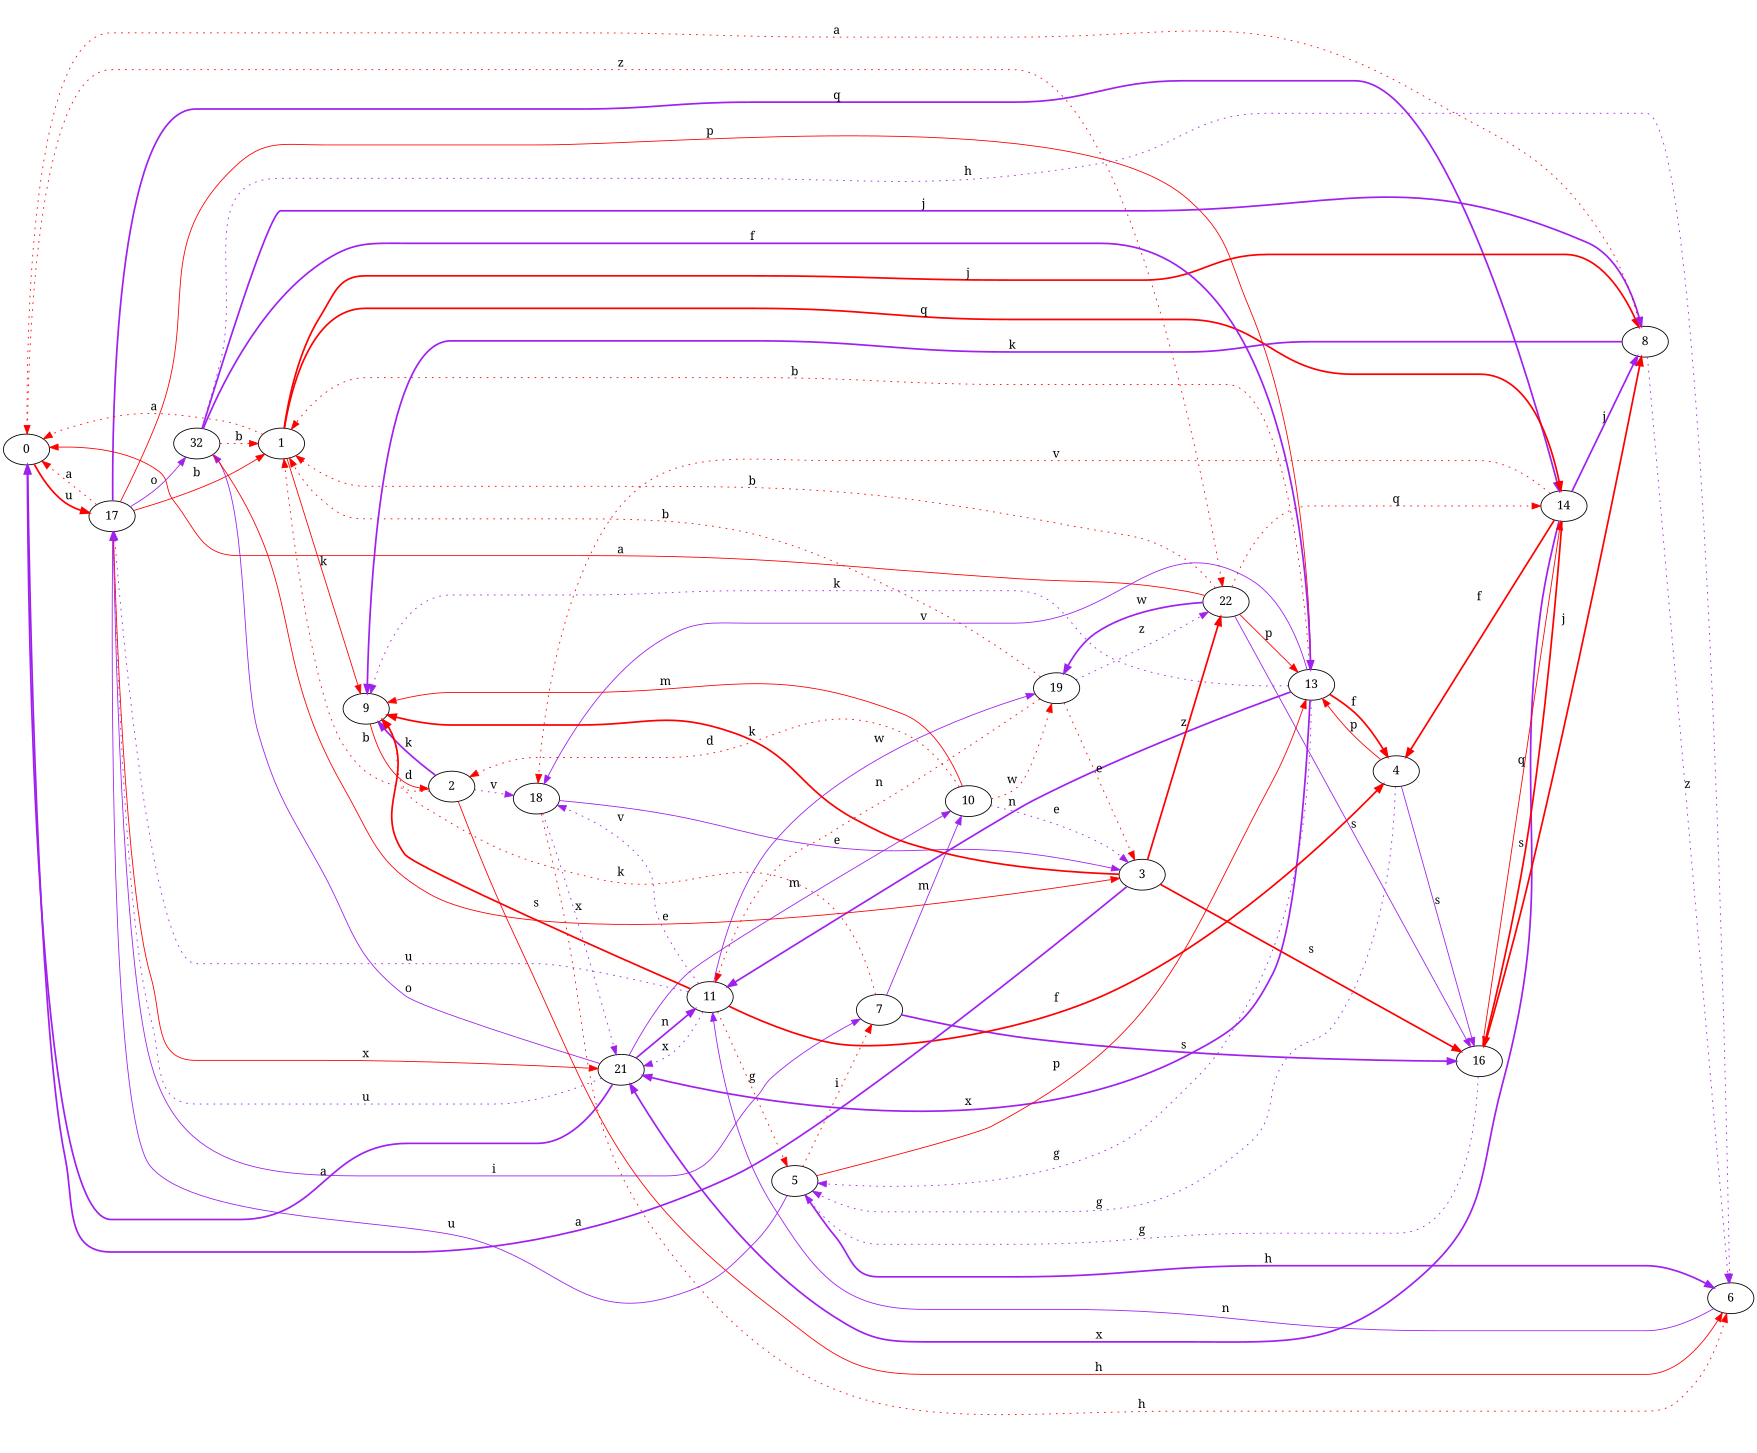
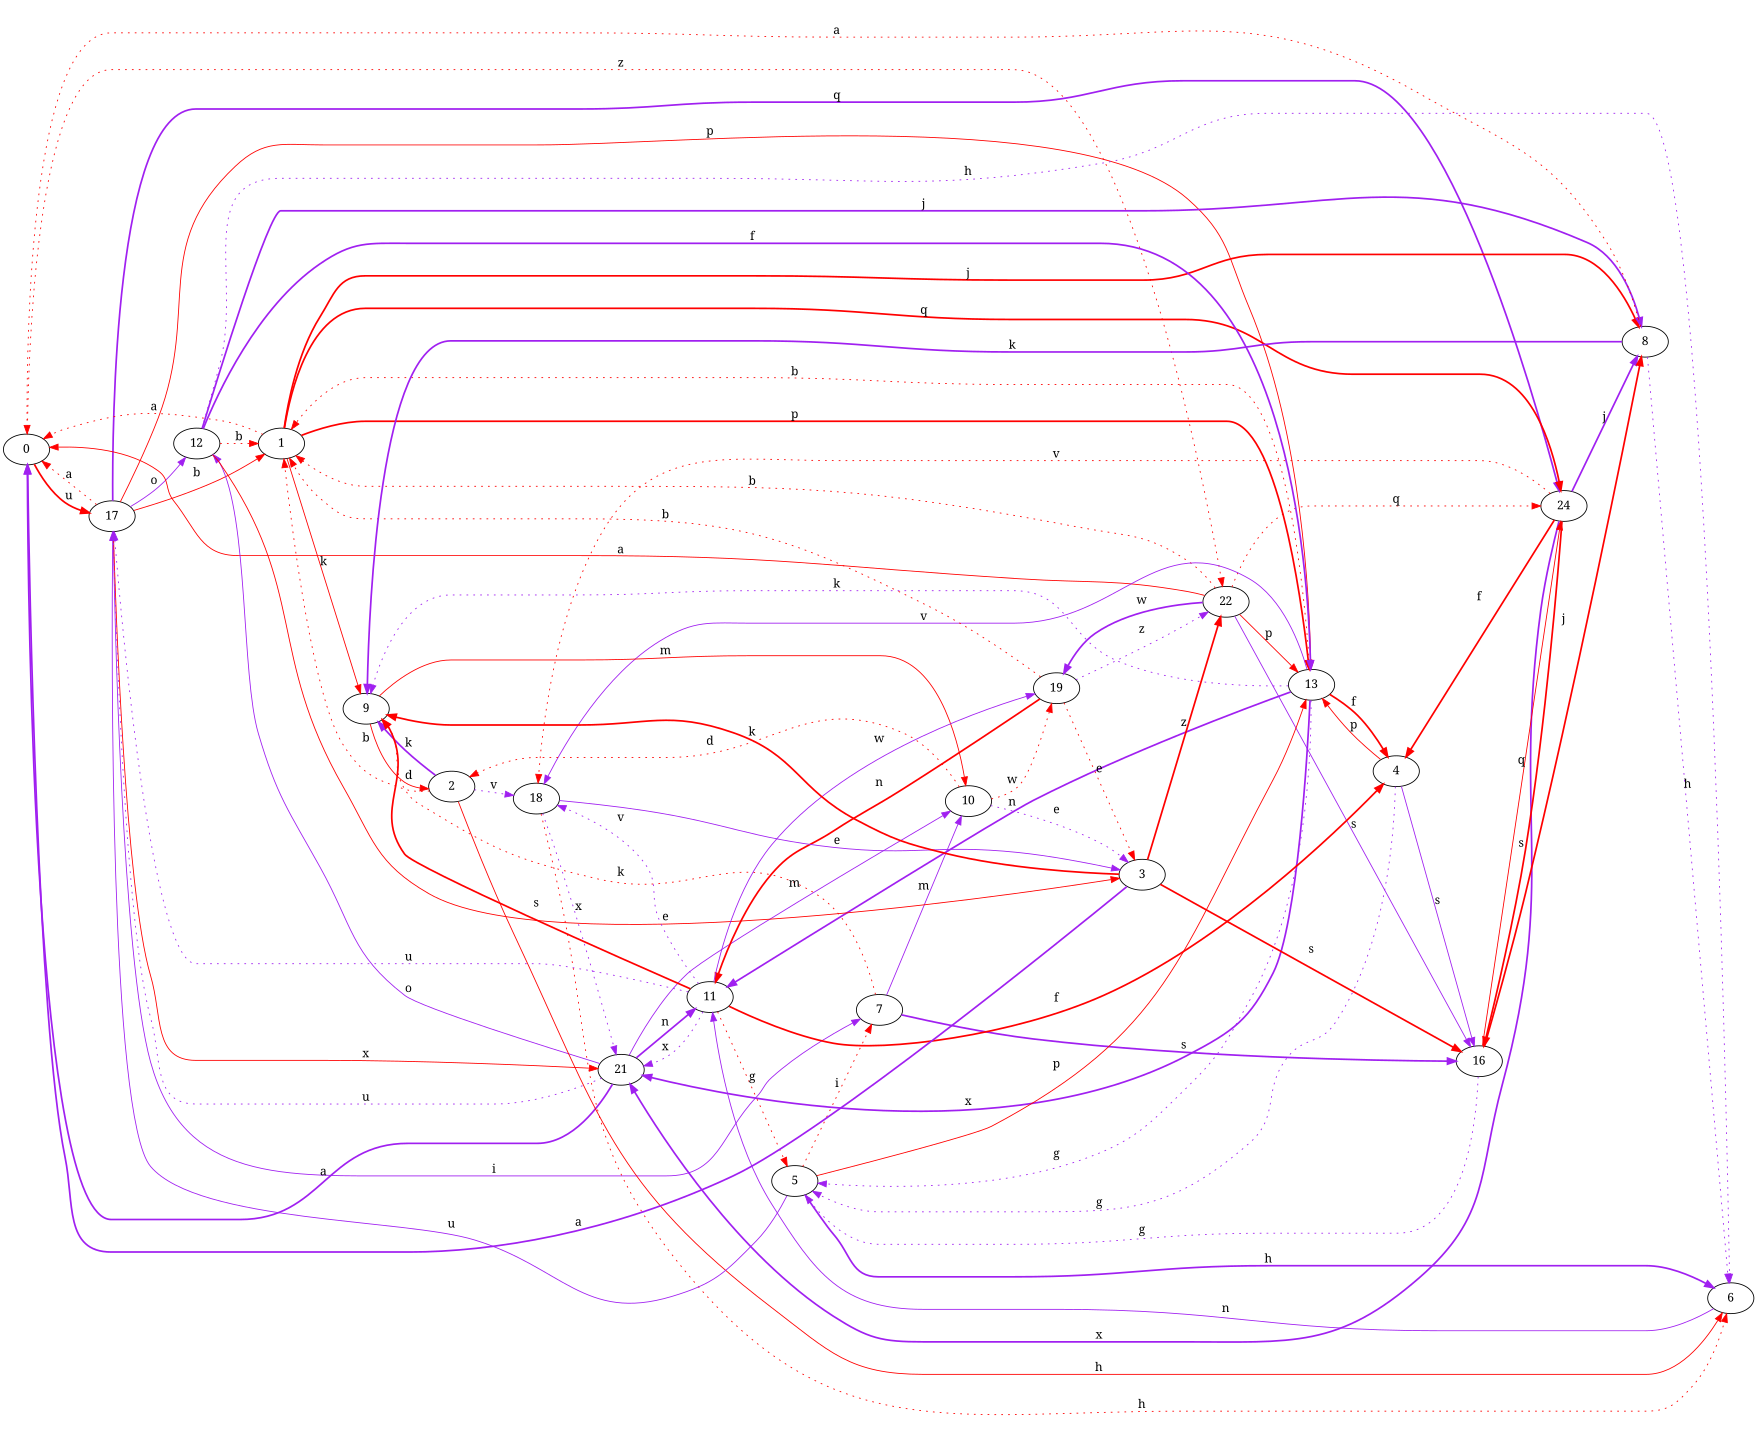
  strict digraph {
    fontname="Noto Serif"
    rankdir=LR
    node [fontname="Noto Serif"]
    edge [color=red fontname="Noto Serif" style=dotted]
    0
    17
    22
    1
    13
-   14
+   14 [label=24]
    7
    21
-   12 [label=32]
+   12
    16
    19
    8
    9
    6
    2
    10
    18
    4
    5
    11
    3
    0 -> 17 [label=u style=bold]
    0 -> 22 [label=z]
    17 -> 0 [label=a]
    17 -> 1 [label=b style=solid]
    17 -> 13 [label=p style=solid]
    17 -> 14 [color=purple label=q style=bold]
    17 -> 7 [color=purple label=i style=solid]
    17 -> 21 [label=x style=solid]
    17 -> 12 [color=purple label=o style=solid]
    22 -> 0 [label=a style=solid]
    22 -> 1 [label=b]
    22 -> 13 [label=p style=solid]
    22 -> 14 [label=q]
    22 -> 16 [color=purple label=s style=solid]
    22 -> 19 [color=purple label=w style=bold]
    1 -> 0 [label=a]
+   1 -> 13 [label=p style=bold]
    1 -> 14 [label=q style=bold]
    1 -> 8 [label=j style=bold]
    1 -> 9 [label=k style=solid]
    13 -> 1 [label=b]
    13 -> 21 [color=purple label=x style=bold]
    13 -> 9 [color=purple label=k]
    13 -> 18 [color=purple label=v style=solid]
    13 -> 4 [label=f style=bold]
    13 -> 5 [color=purple label=g]
    13 -> 11 [color=purple label=n style=bold]
    14 -> 21 [color=purple label=x style=bold]
    14 -> 16 [label=s style=bold]
    14 -> 8 [color=purple label=j style=bold]
    14 -> 18 [label=v]
    14 -> 4 [label=f style=bold]
    7 -> 16 [color=purple label=s style=bold]
    7 -> 9 [label=k]
    7 -> 10 [color=purple label=m style=solid]
    21 -> 0 [color=purple label=a style=bold]
    21 -> 17 [color=purple label=u]
    21 -> 12 [color=purple label=o style=solid]
    21 -> 10 [color=purple label=m style=solid]
    21 -> 11 [color=purple label=n style=bold]
    12 -> 1 [label=b]
    12 -> 13 [color=purple label=f style=bold]
    12 -> 8 [color=purple label=j style=bold]
    12 -> 6 [color=purple label=h]
    12 -> 3 [label=e style=solid]
    16 -> 14 [label=q style=solid]
    16 -> 8 [label=j style=bold]
    16 -> 5 [color=purple label=g]
    19 -> 22 [color=purple label=z]
    19 -> 1 [label=b]
-   19 -> 11 [label=n]
+   19 -> 11 [label=n style=bold]
    19 -> 3 [label=e]
    8 -> 0 [label=a]
    8 -> 9 [color=purple label=k style=bold]
-   8 -> 6 [color=purple label=z]
+   8 -> 6 [color=purple label=h]
    9 -> 2 [label=d style=solid]
-   10 -> 9 [label=m style=solid]
+   9 -> 10 [label=m style=solid]
    6 -> 11 [color=purple label=n style=solid]
    2 -> 1 [label=b]
    2 -> 9 [color=purple label=k style=bold]
    2 -> 6 [label=h style=solid]
    2 -> 18 [color=purple label=v]
    10 -> 19 [label=w]
    10 -> 2 [label=d]
    10 -> 3 [color=purple label=e]
    18 -> 21 [color=purple label=x]
    18 -> 6 [label=h]
    18 -> 3 [color=purple label=e style=solid]
    4 -> 13 [label=p style=solid]
    4 -> 16 [color=purple label=s style=solid]
    4 -> 5 [color=purple label=g]
    5 -> 17 [color=purple label=u style=solid]
    5 -> 13 [label=p style=solid]
    5 -> 7 [label=i]
    5 -> 6 [color=purple label=h style=bold]
    11 -> 17 [color=purple label=u]
    11 -> 21 [color=purple label=x]
    11 -> 19 [color=purple label=w style=solid]
    11 -> 9 [label=s style=bold]
    11 -> 18 [color=purple label=v]
    11 -> 4 [label=f style=bold]
    11 -> 5 [label=g]
    3 -> 0 [color=purple label=a style=bold]
    3 -> 22 [label=z style=bold]
    3 -> 16 [label=s style=bold]
    3 -> 9 [label=k style=bold]
  }
